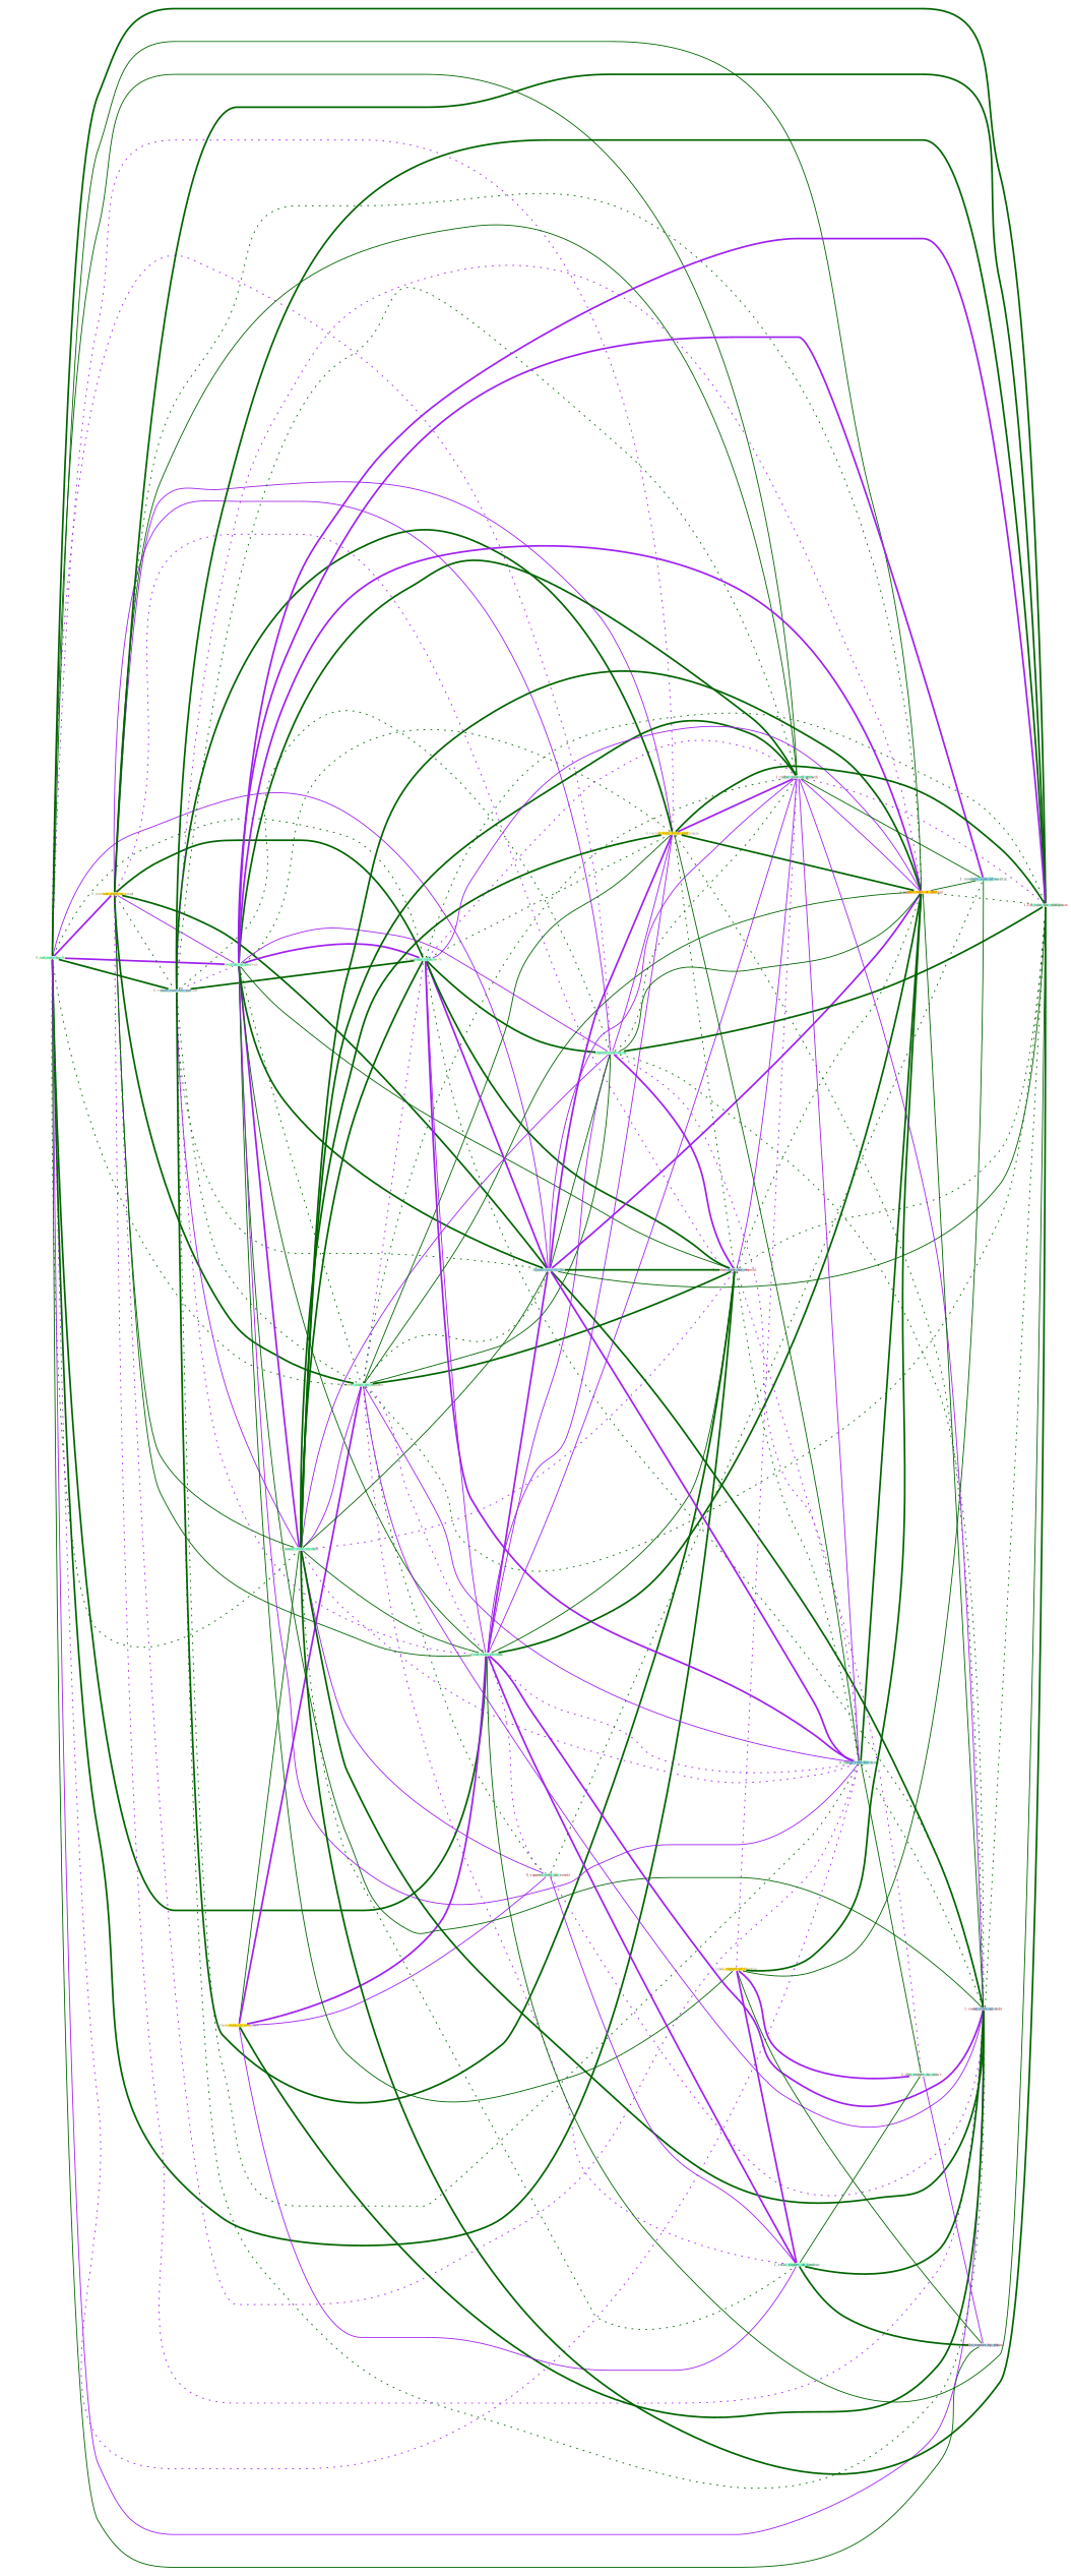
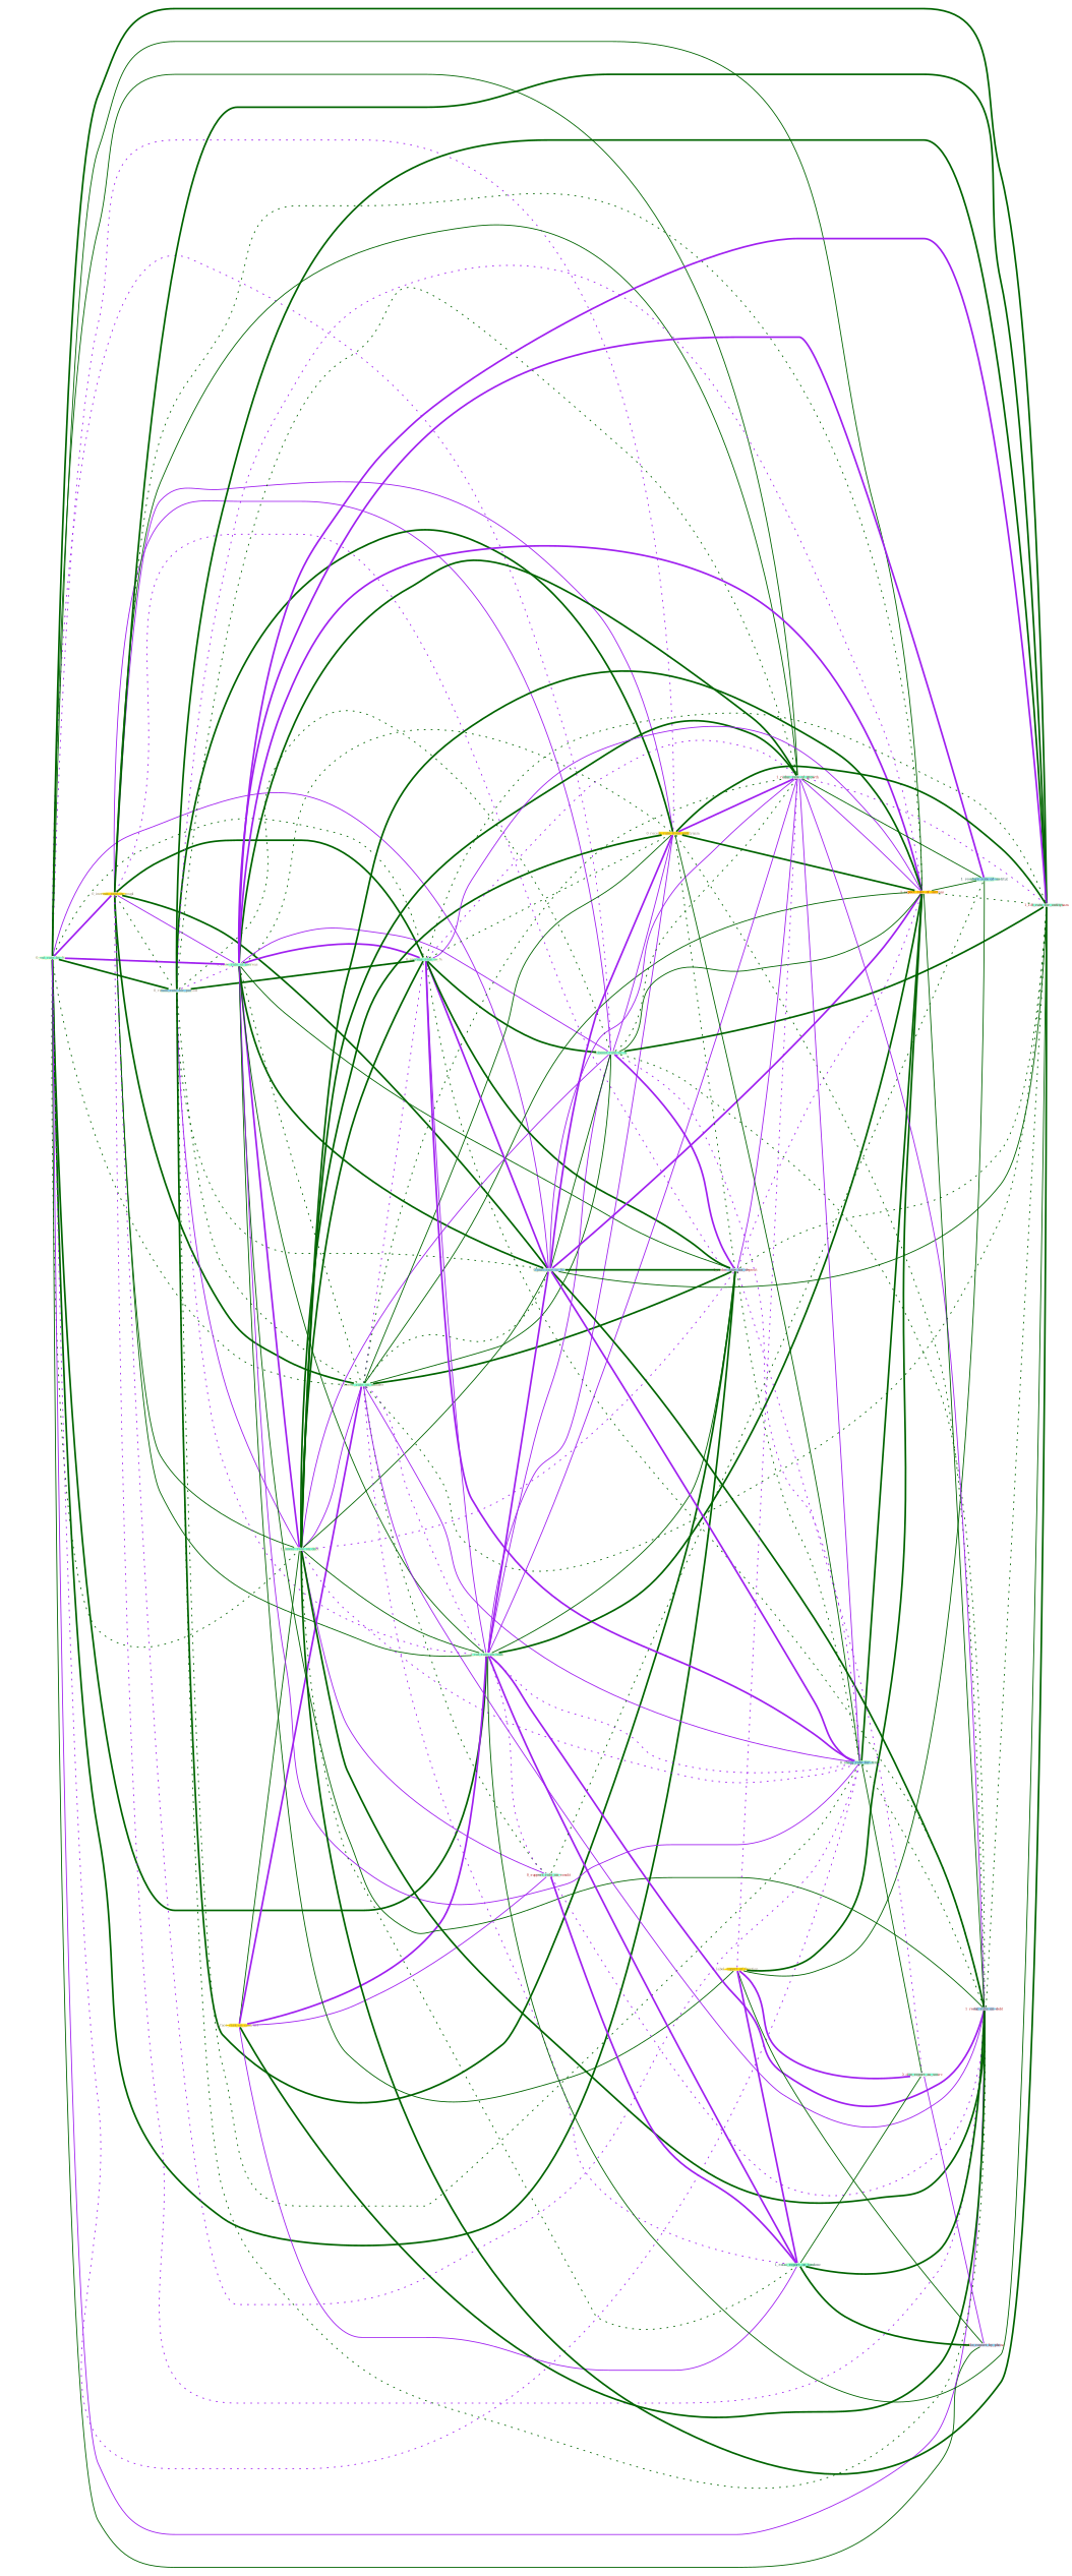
  graph {
    rankdir=LR
    node [color="#ffffe0" fillcolor=aquamarine fixedsize=true fontcolor="#8b7d6b" fontsize=4 shape=hexagon style=filled]
    edge [color=darkgreen style=bold w=1]
    "0_cut_rate_by_% " [height=.06 width=.5]
    "0_increas_rate_in_coupl " [fillcolor=gold height=.06 width=.5]
    "0_retain_rate_for_period " [fillcolor=skyblue height=.06 shape=box width=.5]
    "0_face_risk_on_contract " [fillcolor=gold height=.06 width=.5]
    "1_slow_rate_of_increas " [height=.06 width=.5]
    "1_lower_rate_on_debt " [height=.06 shape=box width=.5]
    "1_lower_rate_on_number " [height=.06 width=.5]
    "0_increas_rate_to_% " [height=.06 width=.5]
    "1_cut_rate_on_loan " [height=.06 shape=box width=.5]
    "0_pull_rate_to_% " [fillcolor=skyblue height=.06 shape=box width=.5]
    "0_boost_rate_to_% " [height=.06 shape=box width=.5]
    "0_receiv_rate_from_entitynam " [fillcolor=gold height=.06 shape=box width=.5]
    "1_label_report_of_friction " [fillcolor=gold height=.06 width=.5]
    "1_reduc_rate_for_deposit " [color="#fff0f5" fillcolor=skyblue fontcolor="#b22222" height=.06 width=.5]
    "0_support_role_on_condit " [color="#fff0f5" fontcolor="#b22222" height=.06 width=.5]
    "0_cite_report_as_sourc " [color="#fff0f5" fontcolor="#b22222" height=.06 shape=box width=.5]
    "1_reduc_rate_of_growth " [color="#fff0f5" fontcolor="#b22222" height=.06 shape=box width=.5]
    "0_file_report_by_phone " [color="#fff0f5" fillcolor=skyblue fontcolor="#b22222" height=.06 shape=box width=.5]
    "1_expect_rate_of_increas " [color="#fff0f5" fillcolor=gold fontcolor="#b22222" height=.06 shape=box width=.5]
    "1_reduc_rate_on_debt " [color="#fff0f5" fillcolor=skyblue fontcolor="#b22222" height=.06 width=.5]
    "1_lift_rate_for_entitynam " [color="#fff0f5" fontcolor="#b22222" height=.06 shape=box width=.5]
    "0_charg_rate_for_time " [color="#BDFCC9" fillcolor=skyblue fontcolor="#2f4f4f" height=.06 width=.5]
    "1_relai_report_on_tendenc " [color="#BDFCC9" fontcolor="#2f4f4f" height=.06 width=.5]
    "1_reinforc_role_of_institut " [color="#BDFCC9" fillcolor=skyblue fontcolor="#2f4f4f" height=.06 width=.5]
    subgraph sub_1 {
      "0_cut_rate_by_% "
      "0_increas_rate_in_coupl "
      "0_retain_rate_for_period "
      "0_face_risk_on_contract "
      "1_slow_rate_of_increas "
      "1_lower_rate_on_debt "
      "1_lower_rate_on_number "
      "0_increas_rate_to_% "
      "1_cut_rate_on_loan "
      "0_pull_rate_to_% "
      "0_boost_rate_to_% "
      "0_receiv_rate_from_entitynam "
      "1_label_report_of_friction "
    }
    subgraph sub_2 {
      "1_reduc_rate_for_deposit "
      "0_support_role_on_condit "
      "0_cite_report_as_sourc "
      "1_reduc_rate_of_growth "
      "0_file_report_by_phone "
      "1_expect_rate_of_increas "
      "1_reduc_rate_on_debt "
      "1_lift_rate_for_entitynam "
    }
    "0_cut_rate_by_% " -- "0_increas_rate_in_coupl " [color=purple]
    "0_cut_rate_by_% " -- "0_retain_rate_for_period "
    "0_cut_rate_by_% " -- "1_slow_rate_of_increas " [color=purple]
    "0_cut_rate_by_% " -- "1_lower_rate_on_debt " [style=dotted]
    "0_cut_rate_by_% " -- "1_lower_rate_on_number " [style=dotted]
    "0_cut_rate_by_% " -- "0_increas_rate_to_% " [style=dotted w=2]
    "0_cut_rate_by_% " -- "1_cut_rate_on_loan " [w=2]
    "0_cut_rate_by_% " -- "0_pull_rate_to_% " [color=purple style=solid w=2]
    "0_cut_rate_by_% " -- "0_boost_rate_to_% " [color=purple style=dotted w=2]
    "0_cut_rate_by_% " -- "0_receiv_rate_from_entitynam " [color=purple style=dotted]
    "0_cut_rate_by_% " -- "1_reduc_rate_for_deposit "
    "0_cut_rate_by_% " -- "1_reduc_rate_of_growth " [style=solid]
    "0_cut_rate_by_% " -- "0_file_report_by_phone " [style=solid]
    "0_cut_rate_by_% " -- "1_expect_rate_of_increas " [style=solid]
    "0_cut_rate_by_% " -- "1_reduc_rate_on_debt " [color=purple style=solid]
    "0_cut_rate_by_% " -- "1_lift_rate_for_entitynam "
    "0_cut_rate_by_% " -- "0_charg_rate_for_time " [color=purple style=dotted]
    "0_increas_rate_in_coupl " -- "0_retain_rate_for_period " [style=dotted]
    "0_increas_rate_in_coupl " -- "1_slow_rate_of_increas " [color=purple style=solid]
    "0_increas_rate_in_coupl " -- "1_lower_rate_on_debt " [style=solid]
    "0_increas_rate_in_coupl " -- "1_lower_rate_on_number "
    "0_increas_rate_in_coupl " -- "0_increas_rate_to_% " [w=2]
    "0_increas_rate_in_coupl " -- "1_cut_rate_on_loan " [style=solid]
    "0_increas_rate_in_coupl " -- "0_pull_rate_to_% "
    "0_increas_rate_in_coupl " -- "0_boost_rate_to_% " [color=purple style=solid]
    "0_increas_rate_in_coupl " -- "0_receiv_rate_from_entitynam " [color=purple style=solid]
    "0_increas_rate_in_coupl " -- "1_reduc_rate_for_deposit " [color=purple style=dotted]
    "0_increas_rate_in_coupl " -- "1_reduc_rate_of_growth " [style=solid]
    "0_increas_rate_in_coupl " -- "1_expect_rate_of_increas " [style=dotted]
    "0_increas_rate_in_coupl " -- "1_reduc_rate_on_debt " [color=purple style=dotted]
    "0_increas_rate_in_coupl " -- "1_lift_rate_for_entitynam "
    "0_increas_rate_in_coupl " -- "0_charg_rate_for_time " [color=purple style=dotted]
    "0_retain_rate_for_period " -- "1_slow_rate_of_increas " [color=purple style=dotted]
    "0_retain_rate_for_period " -- "1_lower_rate_on_debt " [color=purple style=solid]
    "0_retain_rate_for_period " -- "1_lower_rate_on_number " [style=dotted]
    "0_retain_rate_for_period " -- "0_increas_rate_to_% "
    "0_retain_rate_for_period " -- "1_cut_rate_on_loan " [color=purple style=dotted]
    "0_retain_rate_for_period " -- "0_pull_rate_to_% " [style=dotted]
    "0_retain_rate_for_period " -- "0_boost_rate_to_% " [style=dotted]
    "0_retain_rate_for_period " -- "0_receiv_rate_from_entitynam "
    "0_retain_rate_for_period " -- "1_reduc_rate_for_deposit " [w=2]
    "0_retain_rate_for_period " -- "1_reduc_rate_of_growth " [style=dotted]
    "0_retain_rate_for_period " -- "1_expect_rate_of_increas " [color=purple style=dotted]
    "0_retain_rate_for_period " -- "1_reduc_rate_on_debt " [style=dotted]
    "0_retain_rate_for_period " -- "1_lift_rate_for_entitynam " [w=2]
    "0_retain_rate_for_period " -- "0_charg_rate_for_time " [style=dotted w=2]
    "0_face_risk_on_contract " -- "1_lower_rate_on_debt " [style=solid]
    "0_face_risk_on_contract " -- "1_lower_rate_on_number " [color=purple]
    "0_face_risk_on_contract " -- "1_cut_rate_on_loan " [color=purple]
    "0_face_risk_on_contract " -- "0_support_role_on_condit " [color=purple style=solid]
    "0_face_risk_on_contract " -- "1_reduc_rate_on_debt "
    "0_face_risk_on_contract " -- "1_relai_report_on_tendenc " [color=purple style=solid]
    "1_slow_rate_of_increas " -- "1_lower_rate_on_debt " [color=purple]
    "1_slow_rate_of_increas " -- "1_lower_rate_on_number " [style=dotted]
    "1_slow_rate_of_increas " -- "0_increas_rate_to_% " [color=purple]
    "1_slow_rate_of_increas " -- "1_cut_rate_on_loan " [style=solid]
    "1_slow_rate_of_increas " -- "0_pull_rate_to_% "
    "1_slow_rate_of_increas " -- "0_boost_rate_to_% " [color=purple style=solid]
    "1_slow_rate_of_increas " -- "0_receiv_rate_from_entitynam " [style=dotted]
    "1_slow_rate_of_increas " -- "1_label_report_of_friction " [style=solid]
    "1_slow_rate_of_increas " -- "1_reduc_rate_for_deposit " [style=solid]
    "1_slow_rate_of_increas " -- "1_reduc_rate_of_growth " [w=2]
    "1_slow_rate_of_increas " -- "1_expect_rate_of_increas " [color=purple w=3]
    "1_slow_rate_of_increas " -- "1_reduc_rate_on_debt " [style=solid]
    "1_slow_rate_of_increas " -- "1_lift_rate_for_entitynam " [color=purple]
    "1_slow_rate_of_increas " -- "0_charg_rate_for_time " [color=purple style=solid]
    "1_slow_rate_of_increas " -- "1_reinforc_role_of_institut " [color=purple]
    "1_lower_rate_on_debt " -- "1_lower_rate_on_number " [color=purple style=solid w=3]
    "1_lower_rate_on_debt " -- "0_increas_rate_to_% "
    "1_lower_rate_on_debt " -- "1_cut_rate_on_loan " [style=solid w=2]
    "1_lower_rate_on_debt " -- "0_pull_rate_to_% " [style=solid]
    "1_lower_rate_on_debt " -- "0_boost_rate_to_% " [color=purple style=solid]
    "1_lower_rate_on_debt " -- "0_receiv_rate_from_entitynam "
    "1_lower_rate_on_debt " -- "1_reduc_rate_for_deposit " [color=purple style=dotted]
    "1_lower_rate_on_debt " -- "0_support_role_on_condit " [color=purple style=solid]
    "1_lower_rate_on_debt " -- "1_reduc_rate_of_growth "
    "1_lower_rate_on_debt " -- "1_expect_rate_of_increas "
    "1_lower_rate_on_debt " -- "1_reduc_rate_on_debt " [w=3]
    "1_lower_rate_on_debt " -- "1_lift_rate_for_entitynam "
    "1_lower_rate_on_debt " -- "0_charg_rate_for_time " [color=purple style=dotted]
    "1_lower_rate_on_debt " -- "1_relai_report_on_tendenc " [style=dotted]
    "1_lower_rate_on_number " -- "0_increas_rate_to_% " [color=purple style=dotted]
    "1_lower_rate_on_number " -- "1_cut_rate_on_loan " [color=purple style=dotted w=2]
    "1_lower_rate_on_number " -- "0_pull_rate_to_% " [style=dotted]
    "1_lower_rate_on_number " -- "0_boost_rate_to_% " [style=solid]
    "1_lower_rate_on_number " -- "0_receiv_rate_from_entitynam " [style=solid]
    "1_lower_rate_on_number " -- "1_reduc_rate_for_deposit "
    "1_lower_rate_on_number " -- "0_support_role_on_condit " [style=dotted]
    "1_lower_rate_on_number " -- "1_reduc_rate_of_growth " [style=dotted]
    "1_lower_rate_on_number " -- "1_expect_rate_of_increas " [style=solid]
    "1_lower_rate_on_number " -- "1_reduc_rate_on_debt " [color=purple style=solid w=2]
    "1_lower_rate_on_number " -- "1_lift_rate_for_entitynam " [style=dotted]
    "1_lower_rate_on_number " -- "0_charg_rate_for_time " [color=purple style=solid]
    "1_lower_rate_on_number " -- "1_relai_report_on_tendenc " [color=purple style=dotted]
    "0_increas_rate_to_% " -- "1_cut_rate_on_loan " [color=purple style=solid]
    "0_increas_rate_to_% " -- "0_pull_rate_to_% " [color=purple w=3]
    "0_increas_rate_to_% " -- "0_boost_rate_to_% " [w=3]
    "0_increas_rate_to_% " -- "0_receiv_rate_from_entitynam " [style=dotted]
    "0_increas_rate_to_% " -- "1_reduc_rate_for_deposit "
    "0_increas_rate_to_% " -- "1_reduc_rate_of_growth " [color=purple style=dotted]
    "0_increas_rate_to_% " -- "1_expect_rate_of_increas " [color=purple style=solid]
    "0_increas_rate_to_% " -- "1_reduc_rate_on_debt " [style=dotted]
    "0_increas_rate_to_% " -- "1_lift_rate_for_entitynam " [style=dotted]
    "0_increas_rate_to_% " -- "0_charg_rate_for_time " [color=purple]
    "1_cut_rate_on_loan " -- "0_pull_rate_to_% " [color=purple]
    "1_cut_rate_on_loan " -- "0_boost_rate_to_% " [color=purple style=solid]
    "1_cut_rate_on_loan " -- "0_receiv_rate_from_entitynam " [color=purple style=solid]
    "1_cut_rate_on_loan " -- "1_reduc_rate_for_deposit " [style=solid]
    "1_cut_rate_on_loan " -- "0_support_role_on_condit " [color=purple style=dotted]
    "1_cut_rate_on_loan " -- "1_reduc_rate_of_growth " [color=purple style=solid]
    "1_cut_rate_on_loan " -- "1_expect_rate_of_increas "
    "1_cut_rate_on_loan " -- "1_reduc_rate_on_debt " [color=purple w=2]
    "1_cut_rate_on_loan " -- "1_lift_rate_for_entitynam " [style=solid]
    "1_cut_rate_on_loan " -- "0_charg_rate_for_time " [color=purple style=dotted]
    "1_cut_rate_on_loan " -- "1_relai_report_on_tendenc " [color=purple]
    "0_pull_rate_to_% " -- "0_boost_rate_to_% " [style=solid w=3]
    "0_pull_rate_to_% " -- "0_receiv_rate_from_entitynam " [color=purple]
    "0_pull_rate_to_% " -- "1_reduc_rate_for_deposit "
    "0_pull_rate_to_% " -- "1_reduc_rate_of_growth " [color=purple style=solid]
    "0_pull_rate_to_% " -- "1_expect_rate_of_increas " [color=purple]
    "0_pull_rate_to_% " -- "1_reduc_rate_on_debt "
    "0_pull_rate_to_% " -- "1_lift_rate_for_entitynam " [style=solid]
    "0_pull_rate_to_% " -- "0_charg_rate_for_time " [color=purple]
    "0_boost_rate_to_% " -- "0_receiv_rate_from_entitynam " [color=purple style=solid]
    "0_boost_rate_to_% " -- "1_reduc_rate_for_deposit " [color=purple]
    "0_boost_rate_to_% " -- "1_reduc_rate_of_growth " [style=dotted]
    "0_boost_rate_to_% " -- "1_expect_rate_of_increas " [style=solid]
    "0_boost_rate_to_% " -- "1_reduc_rate_on_debt " [style=dotted]
    "0_boost_rate_to_% " -- "1_lift_rate_for_entitynam "
    "0_boost_rate_to_% " -- "0_charg_rate_for_time " [color=purple style=dotted]
    "0_receiv_rate_from_entitynam " -- "1_reduc_rate_for_deposit " [style=dotted]
    "0_receiv_rate_from_entitynam " -- "1_reduc_rate_of_growth " [color=purple]
    "0_receiv_rate_from_entitynam " -- "1_expect_rate_of_increas "
    "0_receiv_rate_from_entitynam " -- "1_reduc_rate_on_debt " [style=dotted]
    "0_receiv_rate_from_entitynam " -- "1_lift_rate_for_entitynam " [w=2]
    "0_receiv_rate_from_entitynam " -- "0_charg_rate_for_time " [style=solid]
    "1_label_report_of_friction " -- "0_cite_report_as_sourc " [color=purple]
    "1_label_report_of_friction " -- "1_reduc_rate_of_growth " [color=purple style=dotted]
    "1_label_report_of_friction " -- "0_file_report_by_phone " [style=solid]
    "1_label_report_of_friction " -- "1_expect_rate_of_increas "
    "1_label_report_of_friction " -- "1_relai_report_on_tendenc " [color=purple]
    "1_label_report_of_friction " -- "1_reinforc_role_of_institut " [style=solid]
    "1_reduc_rate_for_deposit " -- "0_cite_report_as_sourc " [color=purple style=dotted w=2]
    "1_reduc_rate_for_deposit " -- "1_reduc_rate_of_growth " [color=purple style=solid w=2]
-   "1_reduc_rate_for_deposit " -- "1_expect_rate_of_increas " [style=dotted]
+   "1_reduc_rate_for_deposit " -- "1_expect_rate_of_increas " [color=purple style=dotted]
    "1_reduc_rate_for_deposit " -- "1_lift_rate_for_entitynam " [style=dotted w=2]
    "1_reduc_rate_for_deposit " -- "0_charg_rate_for_time " [style=dotted w=2]
    "0_support_role_on_condit " -- "1_reduc_rate_on_debt " [color=purple style=dotted]
-   "0_support_role_on_condit " -- "1_relai_report_on_tendenc " [color=purple style=solid]
+   "0_support_role_on_condit " -- "1_relai_report_on_tendenc " [color=purple]
    "0_support_role_on_condit " -- "1_reinforc_role_of_institut " [style=dotted]
    "0_cite_report_as_sourc " -- "0_file_report_by_phone " [color=purple style=solid]
    "1_reduc_rate_of_growth " -- "1_expect_rate_of_increas " [color=purple style=solid w=2]
    "1_reduc_rate_of_growth " -- "1_reduc_rate_on_debt " [color=purple style=solid w=2]
    "1_reduc_rate_of_growth " -- "1_lift_rate_for_entitynam " [color=purple style=dotted]
    "1_reduc_rate_of_growth " -- "0_charg_rate_for_time " [color=purple style=solid]
    "1_reduc_rate_of_growth " -- "1_reinforc_role_of_institut " [style=solid]
    "1_expect_rate_of_increas " -- "1_reduc_rate_on_debt " [style=solid]
    "1_expect_rate_of_increas " -- "1_lift_rate_for_entitynam " [style=dotted]
    "1_expect_rate_of_increas " -- "1_reinforc_role_of_institut " [style=solid]
    "1_reduc_rate_on_debt " -- "1_lift_rate_for_entitynam " [style=dotted]
    "0_charg_rate_for_time " -- "0_cite_report_as_sourc " [style=solid w=2]
    "0_charg_rate_for_time " -- "1_expect_rate_of_increas "
    "0_charg_rate_for_time " -- "1_reduc_rate_on_debt " [style=dotted]
    "1_relai_report_on_tendenc " -- "0_cite_report_as_sourc " [style=solid]
    "1_relai_report_on_tendenc " -- "0_file_report_by_phone "
    "1_relai_report_on_tendenc " -- "1_reduc_rate_on_debt "
  }
